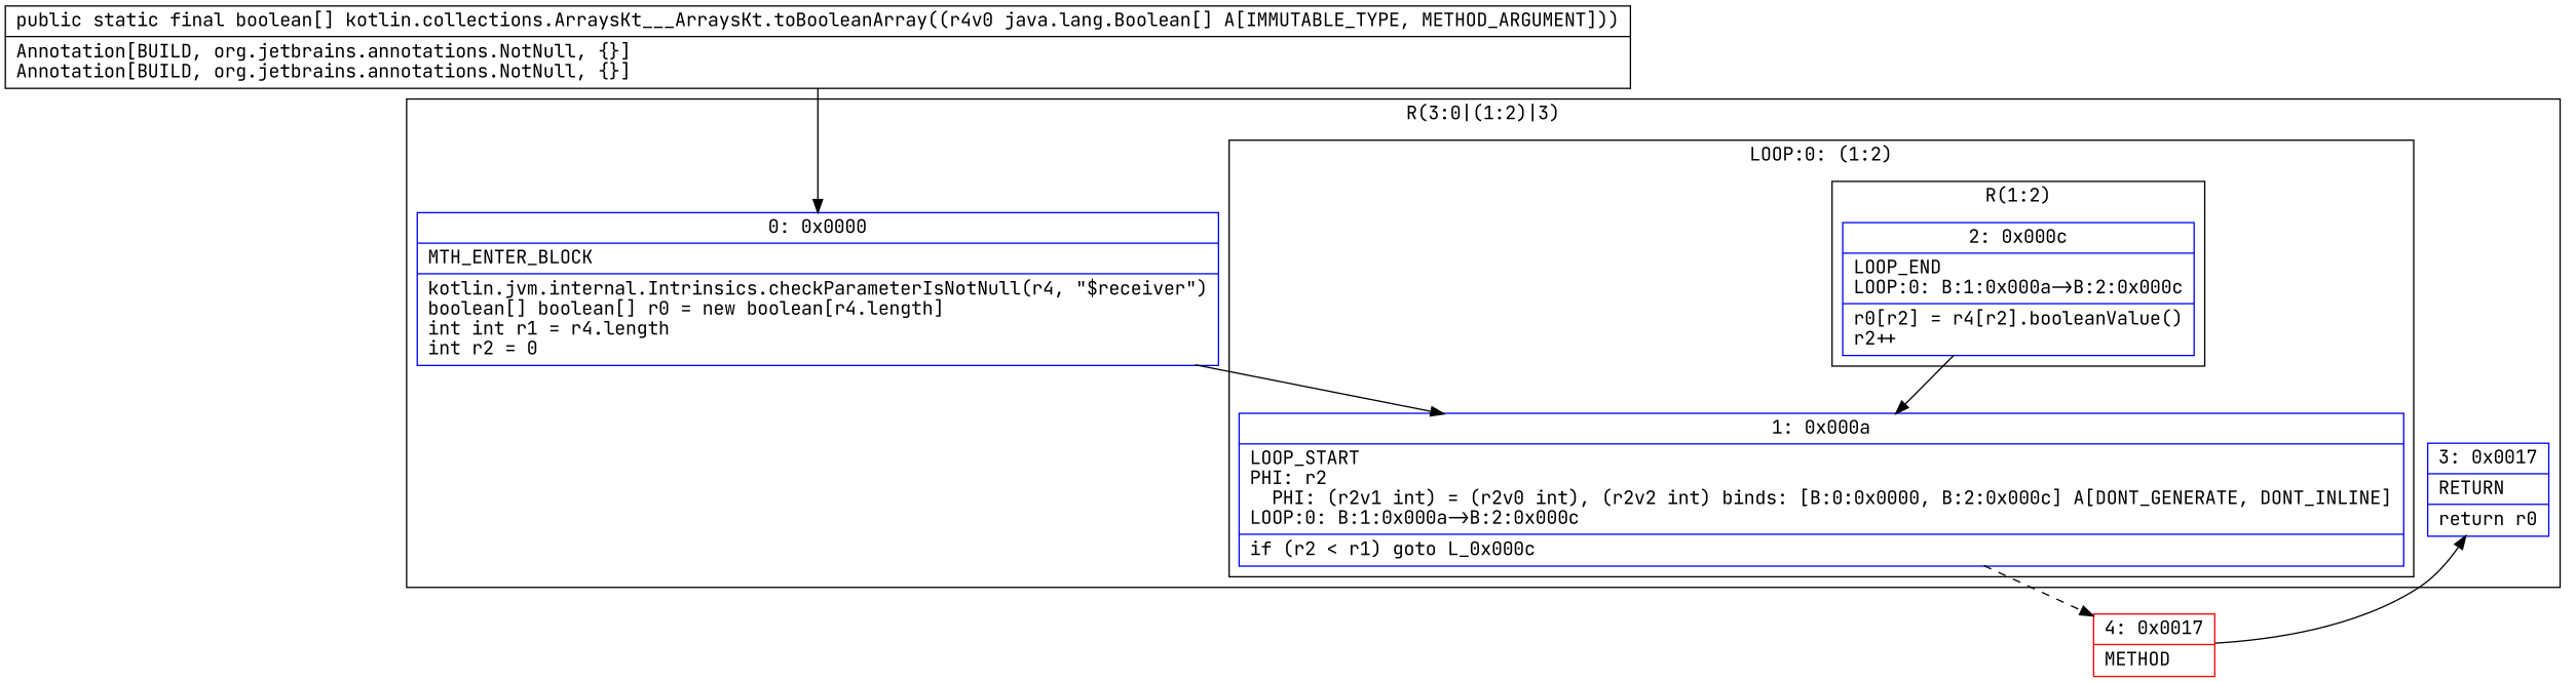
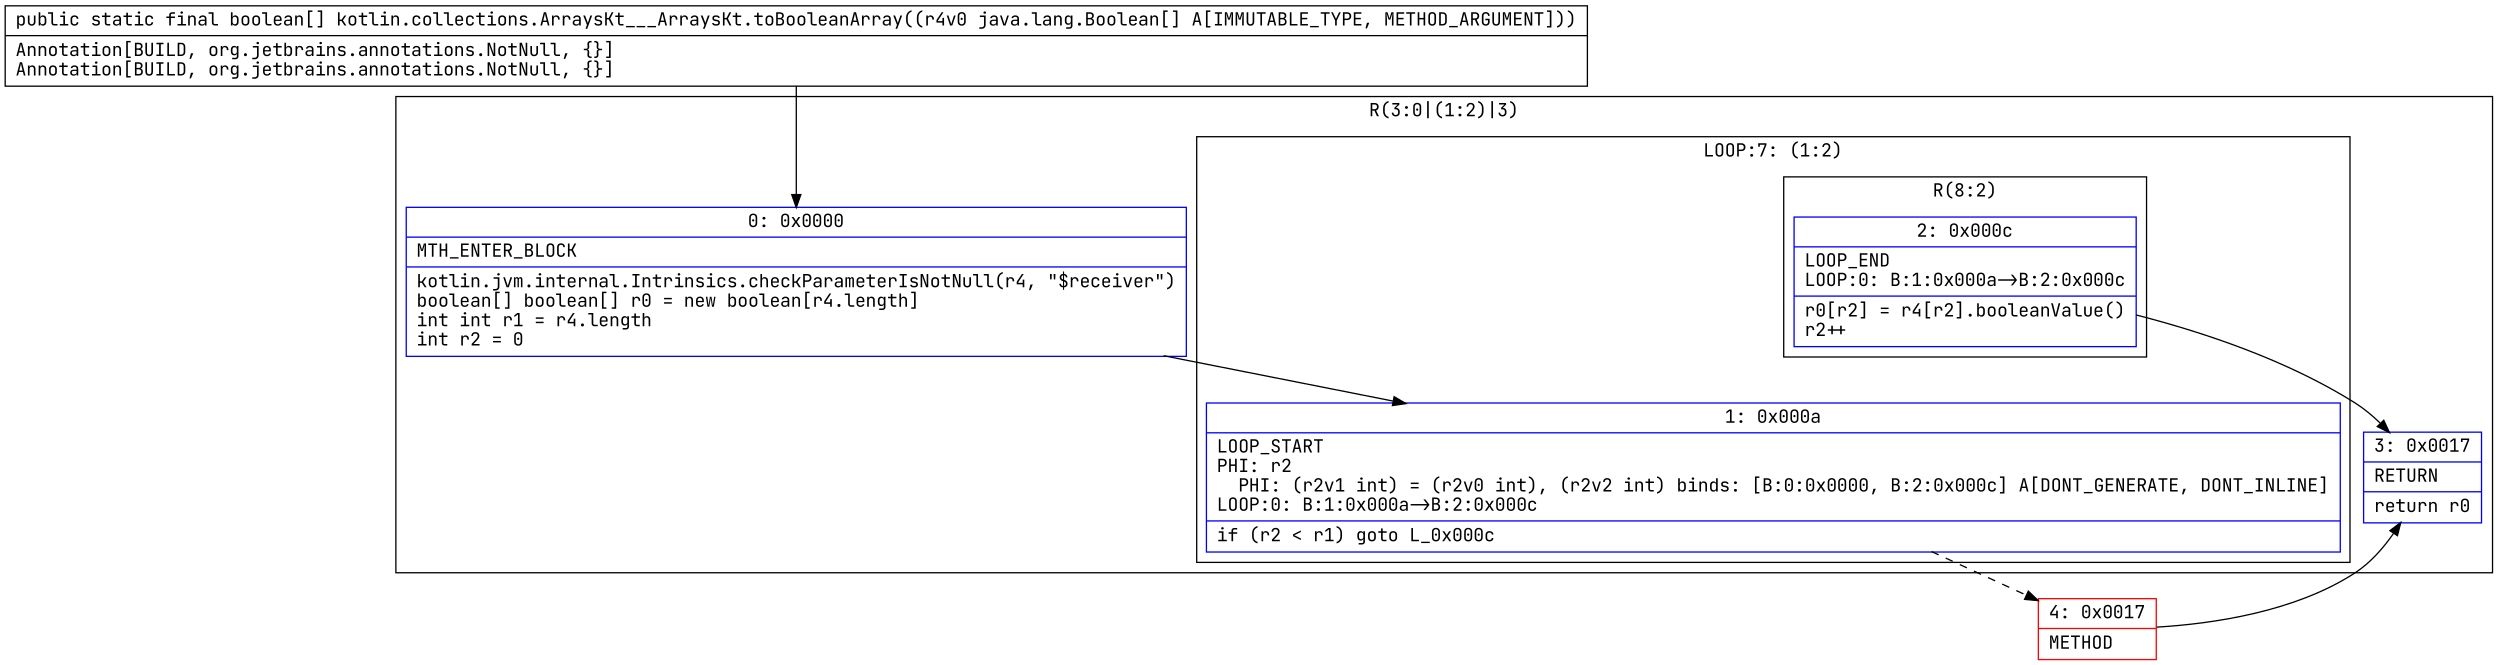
  digraph {
    fontname="JetBrains Mono"
    node [color=blue fontname="JetBrains Mono" shape=record]
    edge [fontname="JetBrains Mono"]
    n1 [label="{2\:\ 0x000c|LOOP_END\lLOOP:0: B:1:0x000a\-\>B:2:0x000c\l|r0[r2] = r4[r2].booleanValue()\lr2++\l}"]
    n2 [label="{1\:\ 0x000a|LOOP_START\lPHI: r2 \l  PHI: (r2v1 int) = (r2v0 int), (r2v2 int) binds: [B:0:0x0000, B:2:0x000c] A[DONT_GENERATE, DONT_INLINE]\lLOOP:0: B:1:0x000a\-\>B:2:0x000c\l|if (r2 \< r1) goto L_0x000c\l}"]
    n3 [label="{0\:\ 0x0000|MTH_ENTER_BLOCK\l|kotlin.jvm.internal.Intrinsics.checkParameterIsNotNull(r4, \"$receiver\")\lboolean[] boolean[] r0 = new boolean[r4.length]\lint int r1 = r4.length\lint r2 = 0\l}"]
    n4 [label="{3\:\ 0x0017|RETURN\l|return r0\l}"]
    n5 [color=red label="{4\:\ 0x0017|METHOD\l}"]
    n6 [label="{public static final boolean[] kotlin.collections.ArraysKt___ArraysKt.toBooleanArray((r4v0 java.lang.Boolean[] A[IMMUTABLE_TYPE, METHOD_ARGUMENT]))  | Annotation[BUILD, org.jetbrains.annotations.NotNull, \{\}]\lAnnotation[BUILD, org.jetbrains.annotations.NotNull, \{\}]\l}" color=""]
    subgraph cluster_1 {
      label="R(3:0|(1:2)|3)"
      n3
      n4
      subgraph cluster_2 {
-       label="LOOP:0: (1:2)"
+       label="LOOP:7: (1:2)"
        n2
        subgraph cluster_3 {
-         label="R(1:2)"
+         label="R(8:2)"
          n1
        }
      }
    }
-   n1 -> n2
+   n1 -> n4
    n2 -> n5 [style=dashed]
    n3 -> n2
    n5 -> n4
    n6 -> n3
  }
